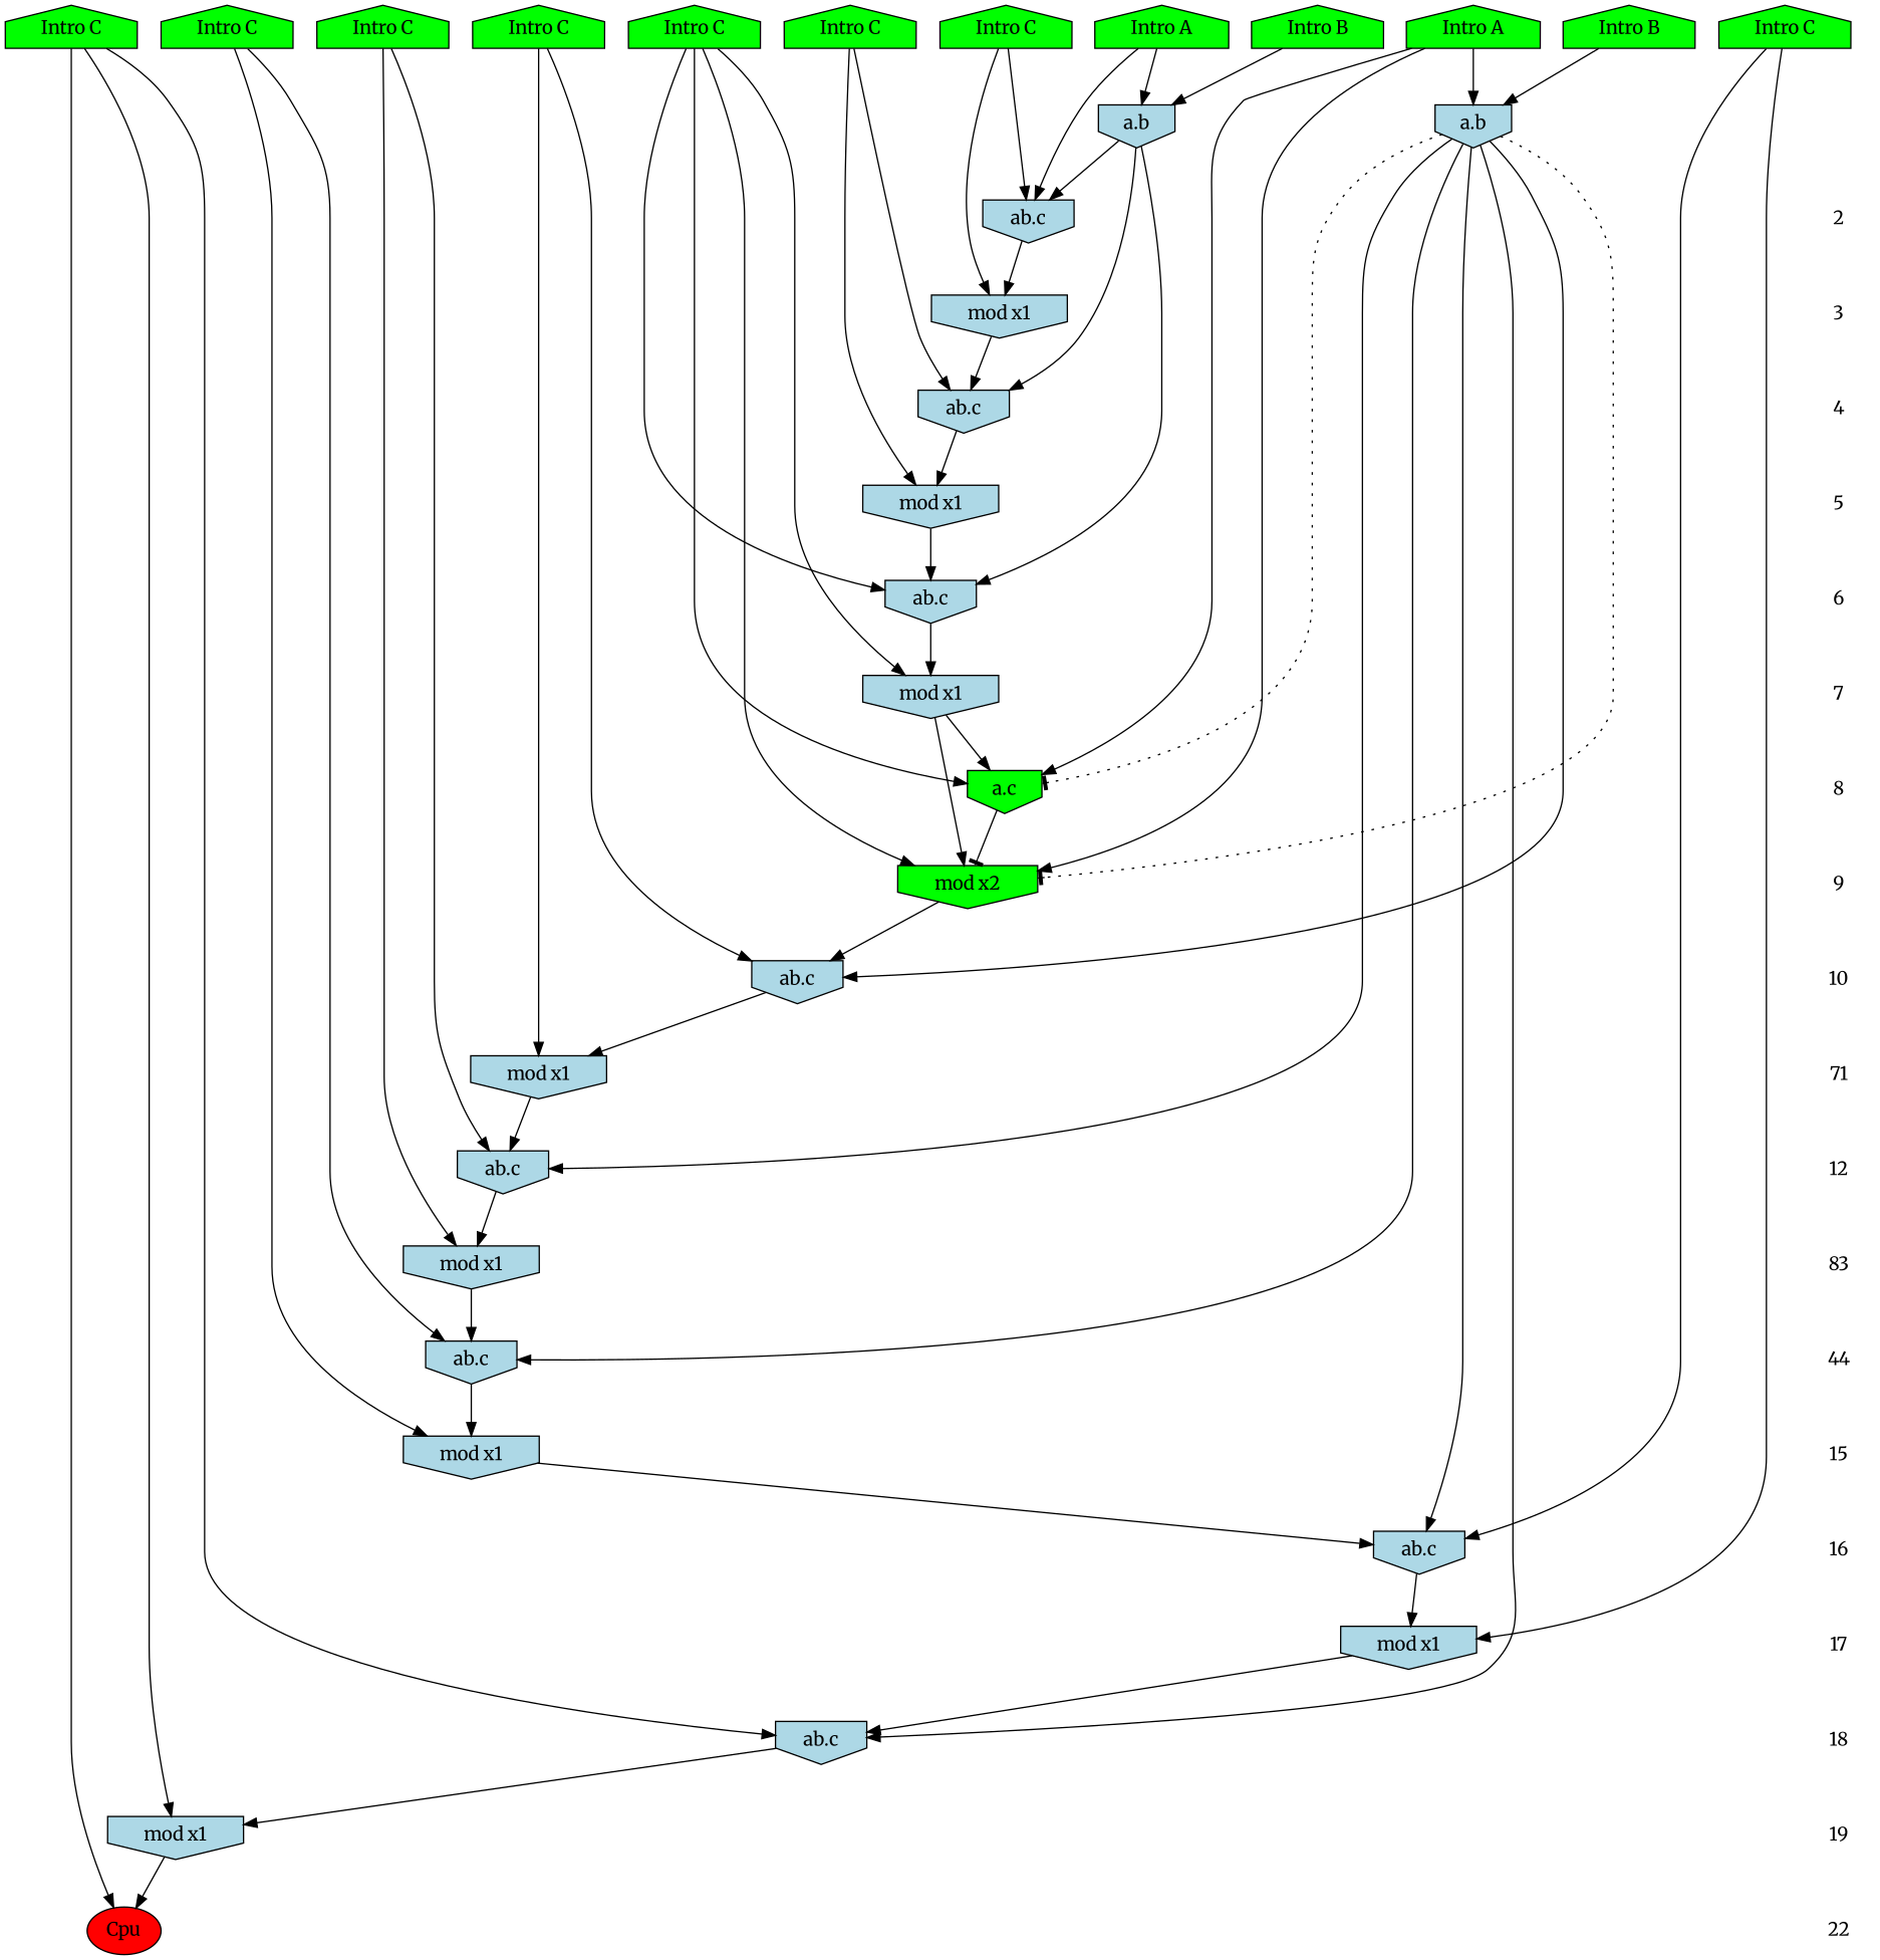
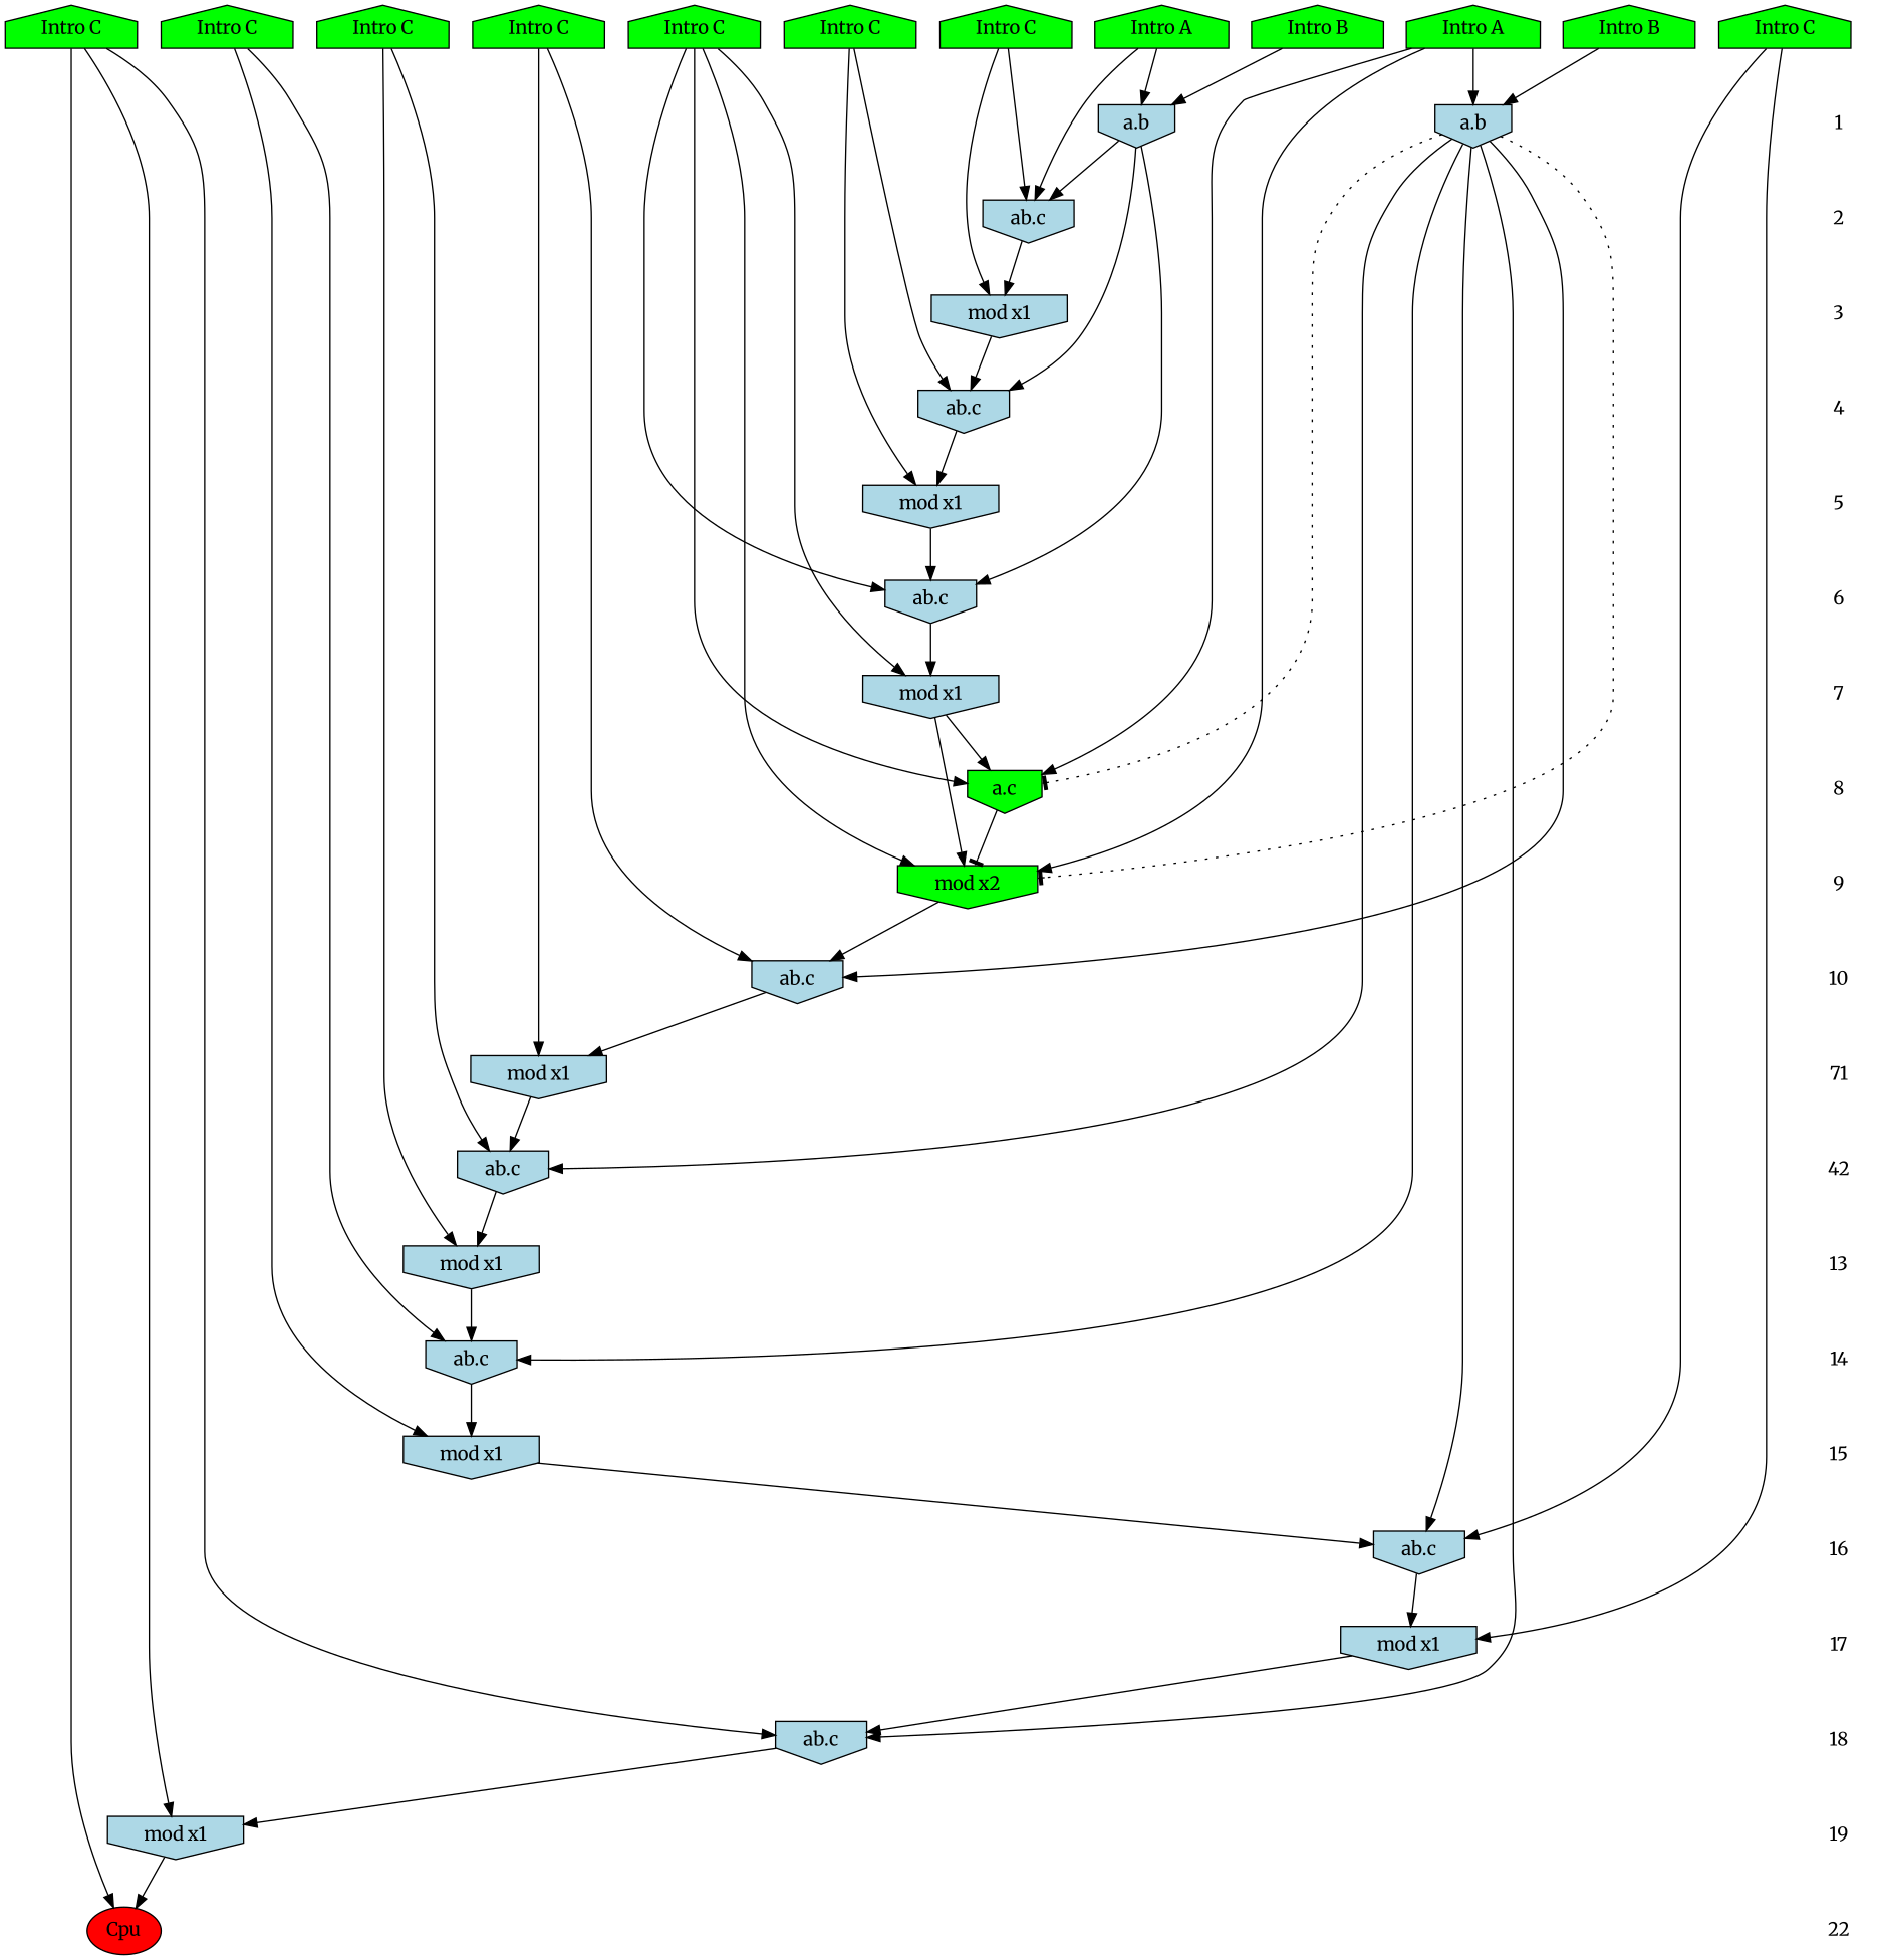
  digraph {
    fontname=Merriweather
    ranksep=.5
    node [fontname=Merriweather shape=plaintext style=filled]
    edge [fontname=Merriweather]
    n1 [fillcolor=green label="Intro A" shape=house]
    n2 [fillcolor=green label="Intro B" shape=house]
    n3 [fillcolor=green label="Intro B" shape=house]
    n4 [fillcolor=green label="Intro A" shape=house]
    n5 [fillcolor=green label="Intro C" shape=house]
    n6 [fillcolor=green label="Intro C" shape=house]
    n7 [fillcolor=green label="Intro C" shape=house]
    n8 [fillcolor=green label="Intro C" shape=house]
    n9 [fillcolor=green label="Intro C" shape=house]
    n10 [fillcolor=green label="Intro C" shape=house]
    n11 [fillcolor=green label="Intro C" shape=house]
    n12 [fillcolor=green label="Intro C" shape=house]
+   1 [style=""]
    n14 [fillcolor=lightblue label="a.b" shape=invhouse]
    n15 [fillcolor=lightblue label="a.b" shape=invhouse]
    2 [style=""]
    n17 [fillcolor=lightblue label="ab.c" shape=invhouse]
    3 [style=""]
    n19 [fillcolor=lightblue label="mod x1" shape=invhouse]
    16 [style=""]
    n21 [fillcolor=lightblue label="ab.c" shape=invhouse]
    4 [style=""]
    n23 [fillcolor=lightblue label="ab.c" shape=invhouse]
    5 [style=""]
    n25 [fillcolor=lightblue label="mod x1" shape=invhouse]
    6 [style=""]
    n27 [fillcolor=lightblue label="ab.c" shape=invhouse]
    7 [style=""]
    n29 [fillcolor=lightblue label="mod x1" shape=invhouse]
    8 [style=""]
    n31 [fillcolor=green label="a.c" shape=invhouse]
    9 [style=""]
    n33 [fillcolor=green label="mod x2" shape=invhouse]
    10 [style=""]
    n35 [fillcolor=lightblue label="ab.c" shape=invhouse]
    n36 [label=71 style=""]
    n37 [fillcolor=lightblue label="mod x1" shape=invhouse]
-   12 [style=""]
+   12 [label=42 style=""]
    n39 [fillcolor=lightblue label="ab.c" shape=invhouse]
-   13 [label=83 style=""]
+   13 [style=""]
    n41 [fillcolor=lightblue label="mod x1" shape=invhouse]
-   14 [label=44 style=""]
+   14 [style=""]
    n43 [fillcolor=lightblue label="ab.c" shape=invhouse]
    15 [style=""]
    n45 [fillcolor=lightblue label="mod x1" shape=invhouse]
    17 [style=""]
    n47 [fillcolor=lightblue label="mod x1" shape=invhouse]
    18 [style=""]
    n49 [fillcolor=lightblue label="ab.c" shape=invhouse]
    19 [style=""]
    n51 [fillcolor=lightblue label="mod x1" shape=invhouse]
    n52 [label=22 style=""]
    n53 [fillcolor=red label=Cpu shape=""]
    subgraph sub_1 {
      rank=same
      n1
      n2
      n3
      n4
      n5
      n6
      n7
      n8
      n9
      n10
      n11
      n12
    }
    subgraph sub_2 {
      rank=same
+     1
      n14
      n15
    }
    subgraph sub_3 {
      rank=same
      2
      n17
    }
    subgraph sub_4 {
      rank=same
      3
      n19
    }
    subgraph sub_5 {
      rank=same
      16
      n21
    }
    subgraph sub_6 {
      rank=same
      4
      n23
    }
    subgraph sub_7 {
      rank=same
      5
      n25
    }
    subgraph sub_8 {
      rank=same
      6
      n27
    }
    subgraph sub_9 {
      rank=same
      7
      n29
    }
    subgraph sub_10 {
      rank=same
      8
      n31
    }
    subgraph sub_11 {
      rank=same
      9
      n33
    }
    subgraph sub_12 {
      rank=same
      10
      n35
    }
    subgraph sub_13 {
      rank=same
      n36
      n37
    }
    subgraph sub_14 {
      rank=same
      12
      n39
    }
    subgraph sub_15 {
      rank=same
      13
      n41
    }
    subgraph sub_16 {
      rank=same
      14
      n43
    }
    subgraph sub_17 {
      rank=same
      15
      n45
    }
    subgraph sub_18 {
      rank=same
      17
      n47
    }
    subgraph sub_19 {
      rank=same
      18
      n49
    }
    subgraph sub_20 {
      rank=same
      19
      n51
    }
    subgraph sub_21 {
      rank=same
      n52
      n53
    }
    n1 -> n14
    n1 -> n17
    n2 -> n14
    n3 -> n15
    n4 -> n15
    n4 -> n31
    n4 -> n33
    n5 -> n21
    n5 -> n47
    n6 -> n43
    n6 -> n45
    n7 -> n35
    n7 -> n37
    n8 -> n23
    n8 -> n25
    n9 -> n27
    n9 -> n29
    n9 -> n31
    n9 -> n33
    n10 -> n39
    n10 -> n41
    n11 -> n49
    n11 -> n51
    n11 -> n53
    n12 -> n17
    n12 -> n19
+   1 -> 2 [style=invis]
    n14 -> n17
    n14 -> n23
    n14 -> n27
    n15 -> n21
    n15 -> n31 [arrowhead=tee style=dotted]
    n15 -> n33 [arrowhead=tee style=dotted]
    n15 -> n35
    n15 -> n39
    n15 -> n43
    n15 -> n49
    2 -> 3 [style=invis]
    n17 -> n19
    3 -> 4 [style=invis]
    n19 -> n23
    16 -> 17 [style=invis]
    n21 -> n47
    4 -> 5 [style=invis]
    n23 -> n25
    5 -> 6 [style=invis]
    n25 -> n27
    6 -> 7 [style=invis]
    n27 -> n29
    7 -> 8 [style=invis]
    n29 -> n31
    n29 -> n33
    8 -> 9 [style=invis]
    n31 -> n33 [arrowhead=tee]
    9 -> 10 [style=invis]
    n33 -> n35
    10 -> n36 [style=invis]
    n35 -> n37
    n36 -> 12 [style=invis]
    n37 -> n39
    12 -> 13 [style=invis]
    n39 -> n41
    13 -> 14 [style=invis]
    n41 -> n43
    14 -> 15 [style=invis]
    n43 -> n45
    15 -> 16 [style=invis]
    n45 -> n21
    17 -> 18 [style=invis]
    n47 -> n49
    18 -> 19 [style=invis]
    n49 -> n51
    19 -> n52 [style=invis]
    n51 -> n53
  }
